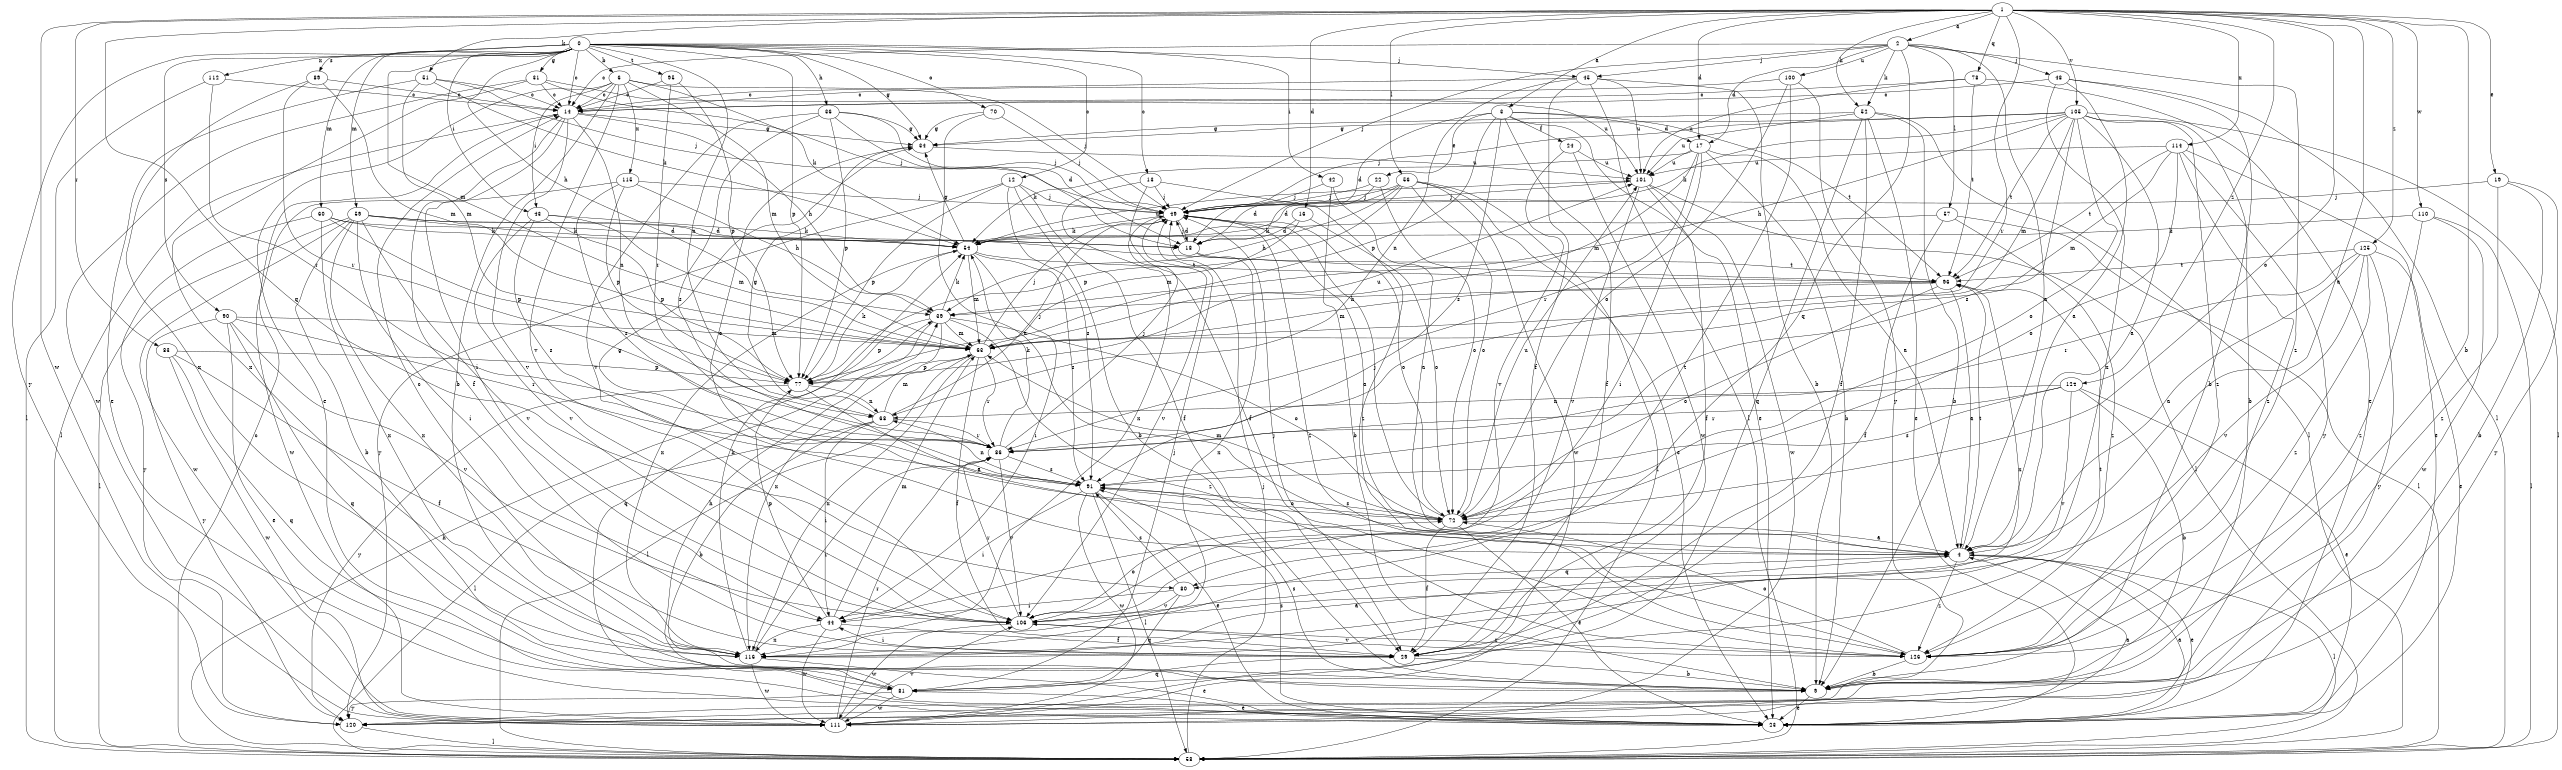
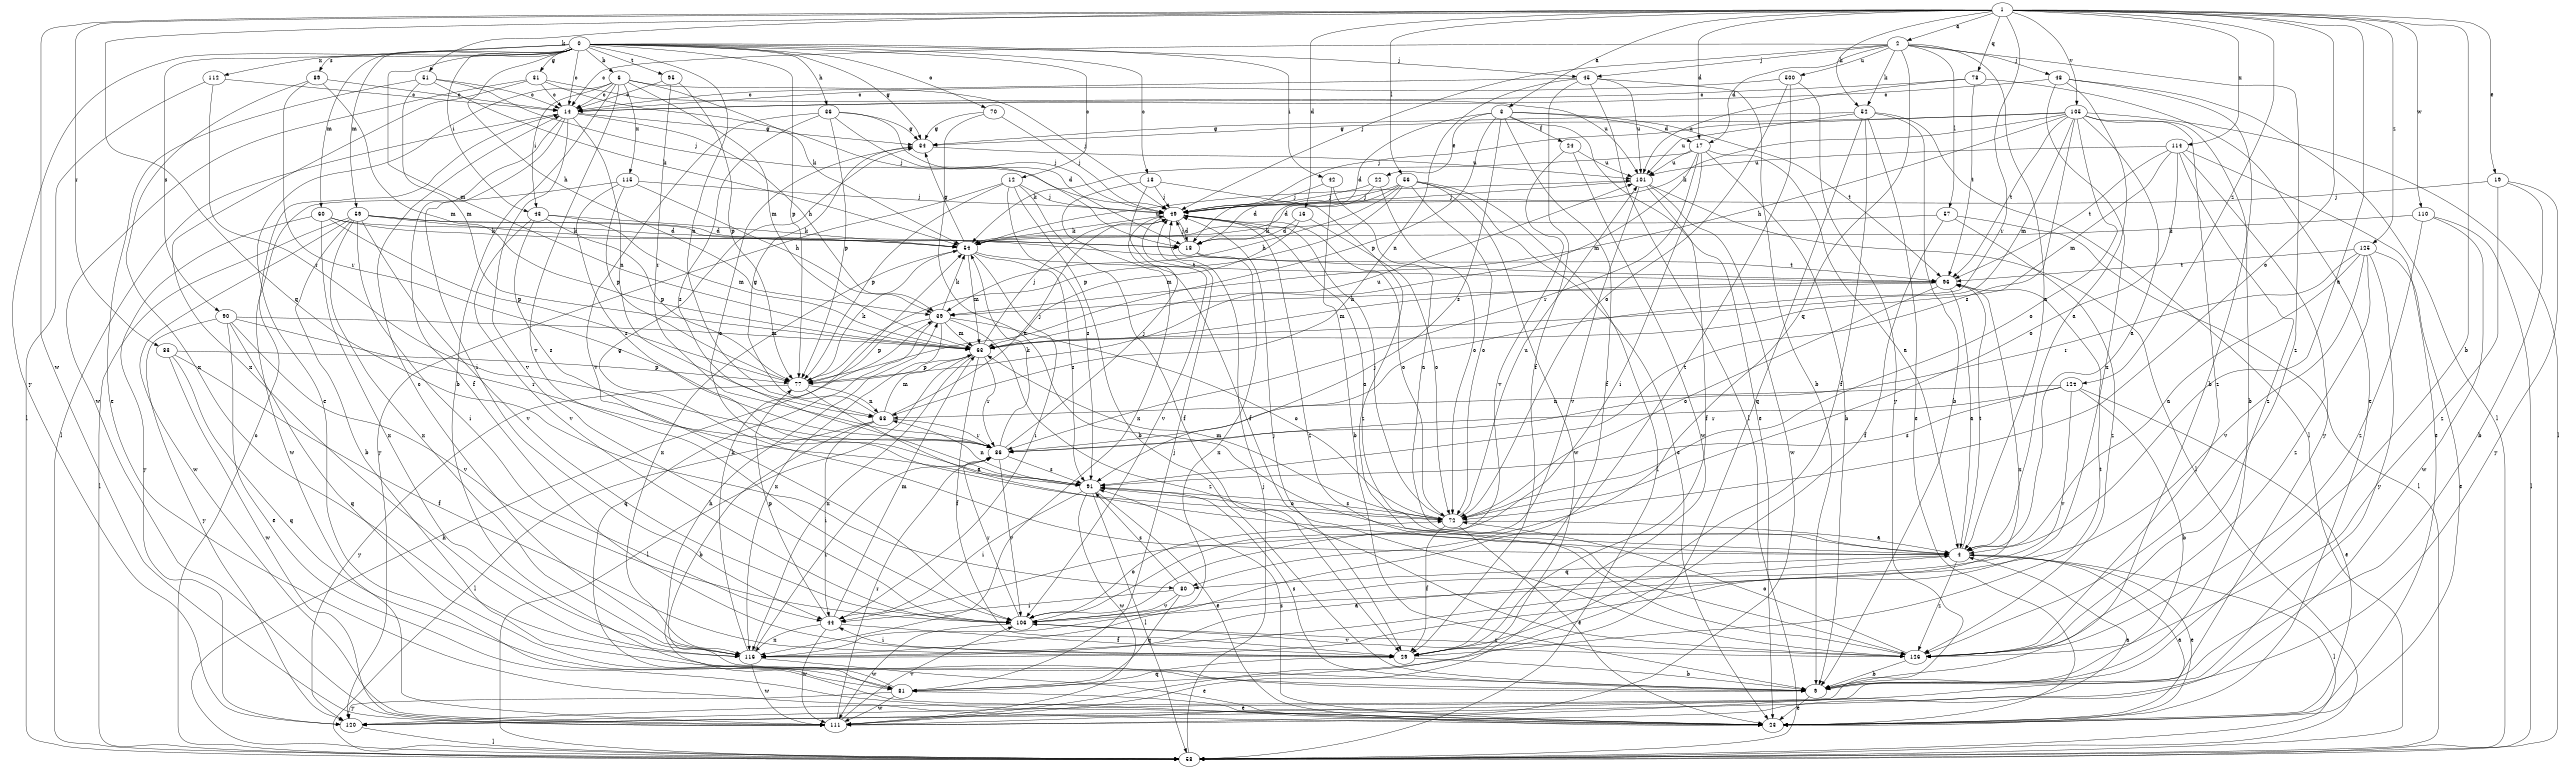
  strict digraph {
    0
    6
    12
    13
    14
    31
    34
    36
    39
    42
    43
    45
    59
    60
    63
    68
    70
    77
    89
    90
    95
    112
    120
    9
    49
    23
    54
    106
    115
    29
    91
    126
    116
    58
    44
    111
    18
    101
    72
    81
    4
    96
    86
    1
    2
    3
    16
    17
    19
    51
    52
    56
    78
    80
    83
    105
    110
    114
    124
    125
    48
    57
-   100
+   100 [label=500]
    22
    24
    0 -> 6 [label=b]
    0 -> 12 [label=c]
    0 -> 13 [label=c]
    0 -> 14 [label=c]
    0 -> 31 [label=g]
    0 -> 34 [label=g]
    0 -> 36 [label=h]
    0 -> 39 [label=h]
    0 -> 42 [label=i]
    0 -> 43 [label=i]
    0 -> 45 [label=j]
    0 -> 59 [label=m]
    0 -> 60 [label=m]
    0 -> 63 [label=m]
    0 -> 68 [label=n]
    0 -> 70 [label=o]
    0 -> 77 [label=p]
    0 -> 89 [label=s]
    0 -> 90 [label=s]
    0 -> 95 [label=t]
    0 -> 112 [label=x]
    0 -> 120 [label=y]
    6 -> 14 [label=c]
    6 -> 43 [label=i]
    6 -> 63 [label=m]
    6 -> 9 [label=b]
    6 -> 49 [label=j]
    6 -> 23 [label=e]
    6 -> 54 [label=k]
    6 -> 106 [label=v]
    6 -> 115 [label=x]
    12 -> 77 [label=p]
    12 -> 120 [label=y]
    12 -> 9 [label=b]
    12 -> 49 [label=j]
    12 -> 29 [label=f]
    12 -> 91 [label=s]
    13 -> 49 [label=j]
    13 -> 29 [label=f]
    13 -> 126 [label=z]
    13 -> 116 [label=x]
    14 -> 34 [label=g]
    14 -> 39 [label=h]
    14 -> 68 [label=n]
    14 -> 106 [label=v]
    14 -> 29 [label=f]
    14 -> 58 [label=l]
    14 -> 44 [label=i]
    31 -> 14 [label=c]
    31 -> 116 [label=x]
    31 -> 111 [label=w]
    31 -> 18 [label=j]
    31 -> 101 [label=u]
    34 -> 101 [label=u]
    34 -> 72 [label=o]
    36 -> 34 [label=g]
    36 -> 77 [label=p]
    36 -> 49 [label=j]
    36 -> 106 [label=v]
    36 -> 91 [label=s]
    36 -> 18 [label=d]
    39 -> 63 [label=m]
    39 -> 77 [label=p]
    39 -> 54 [label=k]
    39 -> 126 [label=z]
    39 -> 116 [label=x]
    39 -> 72 [label=o]
    39 -> 81 [label=q]
    42 -> 9 [label=b]
    42 -> 49 [label=j]
    42 -> 4 [label=a]
    43 -> 63 [label=m]
    43 -> 77 [label=p]
    43 -> 54 [label=k]
    43 -> 106 [label=v]
    43 -> 91 [label=s]
    45 -> 14 [label=c]
    45 -> 68 [label=n]
    45 -> 9 [label=b]
    45 -> 29 [label=f]
    45 -> 58 [label=l]
    45 -> 101 [label=u]
    59 -> 9 [label=b]
    59 -> 54 [label=k]
    59 -> 106 [label=v]
    59 -> 116 [label=x]
    59 -> 58 [label=l]
    59 -> 44 [label=i]
    59 -> 111 [label=w]
    59 -> 18 [label=d]
    59 -> 96 [label=t]
    60 -> 77 [label=p]
    60 -> 120 [label=y]
    60 -> 54 [label=k]
    60 -> 116 [label=x]
    60 -> 18 [label=d]
    63 -> 77 [label=p]
    63 -> 49 [label=j]
    63 -> 29 [label=f]
    63 -> 116 [label=x]
    63 -> 58 [label=l]
    63 -> 86 [label=r]
    68 -> 34 [label=g]
    68 -> 63 [label=m]
    68 -> 9 [label=b]
    68 -> 49 [label=j]
    68 -> 58 [label=l]
    68 -> 44 [label=i]
    68 -> 86 [label=r]
    70 -> 34 [label=g]
    70 -> 49 [label=j]
    70 -> 4 [label=a]
    77 -> 68 [label=n]
    77 -> 120 [label=y]
    77 -> 54 [label=k]
    77 -> 101 [label=u]
    77 -> 4 [label=a]
    89 -> 14 [label=c]
    89 -> 63 [label=m]
    89 -> 116 [label=x]
    89 -> 86 [label=r]
    90 -> 63 [label=m]
    90 -> 120 [label=y]
    90 -> 23 [label=e]
    90 -> 106 [label=v]
    90 -> 81 [label=q]
    90 -> 86 [label=r]
    95 -> 14 [label=c]
    95 -> 77 [label=p]
    95 -> 86 [label=r]
    112 -> 14 [label=c]
    112 -> 58 [label=l]
    112 -> 86 [label=r]
    120 -> 58 [label=l]
    9 -> 23 [label=e]
    9 -> 91 [label=s]
    49 -> 54 [label=k]
    49 -> 106 [label=v]
    49 -> 126 [label=z]
    49 -> 18 [label=d]
    49 -> 72 [label=o]
    49 -> 4 [label=a]
    23 -> 91 [label=s]
    23 -> 4 [label=a]
    54 -> 34 [label=g]
    54 -> 63 [label=m]
    54 -> 91 [label=s]
    54 -> 116 [label=x]
    54 -> 44 [label=i]
    54 -> 101 [label=u]
    54 -> 96 [label=t]
    106 -> 126 [label=z]
    106 -> 111 [label=w]
    106 -> 72 [label=o]
    106 -> 86 [label=r]
    115 -> 39 [label=h]
    115 -> 77 [label=p]
    115 -> 49 [label=j]
    115 -> 91 [label=s]
    115 -> 111 [label=w]
    29 -> 9 [label=b]
    29 -> 44 [label=i]
    29 -> 81 [label=q]
    29 -> 96 [label=t]
    91 -> 68 [label=n]
    91 -> 23 [label=e]
    91 -> 58 [label=l]
    91 -> 44 [label=i]
    91 -> 111 [label=w]
    91 -> 72 [label=o]
    126 -> 9 [label=b]
    126 -> 49 [label=j]
    126 -> 106 [label=v]
    126 -> 72 [label=o]
    116 -> 14 [label=c]
    116 -> 23 [label=e]
    116 -> 54 [label=k]
    116 -> 111 [label=w]
    116 -> 4 [label=a]
    116 -> 86 [label=r]
    58 -> 14 [label=c]
    58 -> 39 [label=h]
    58 -> 49 [label=j]
    44 -> 63 [label=m]
    44 -> 77 [label=p]
    44 -> 29 [label=f]
    44 -> 116 [label=x]
    44 -> 111 [label=w]
    111 -> 106 [label=v]
    111 -> 4 [label=a]
    111 -> 86 [label=r]
    18 -> 49 [label=j]
    18 -> 116 [label=x]
    18 -> 96 [label=t]
    101 -> 49 [label=j]
    101 -> 106 [label=v]
    101 -> 29 [label=f]
    101 -> 58 [label=l]
    101 -> 111 [label=w]
    72 -> 63 [label=m]
    72 -> 49 [label=j]
    72 -> 23 [label=e]
    72 -> 29 [label=f]
    72 -> 91 [label=s]
    72 -> 101 [label=u]
    72 -> 4 [label=a]
    81 -> 39 [label=h]
    81 -> 120 [label=y]
    81 -> 49 [label=j]
    81 -> 23 [label=e]
    81 -> 111 [label=w]
    4 -> 34 [label=g]
    4 -> 23 [label=e]
    4 -> 126 [label=z]
    4 -> 58 [label=l]
    4 -> 96 [label=t]
    4 -> 80 [label=q]
    96 -> 39 [label=h]
    96 -> 63 [label=m]
    96 -> 116 [label=x]
    96 -> 72 [label=o]
    96 -> 4 [label=a]
    86 -> 49 [label=j]
    86 -> 54 [label=k]
    86 -> 106 [label=v]
    86 -> 91 [label=s]
    1 -> 9 [label=b]
    1 -> 111 [label=w]
    1 -> 72 [label=o]
    1 -> 4 [label=a]
    1 -> 86 [label=r]
    1 -> 2 [label=a]
    1 -> 3 [label=a]
    1 -> 16 [label=d]
    1 -> 17 [label=d]
    1 -> 19 [label=e]
    1 -> 51 [label=k]
    1 -> 52 [label=k]
    1 -> 56 [label=l]
    1 -> 78 [label=q]
    1 -> 80 [label=q]
    1 -> 83 [label=r]
    1 -> 105 [label=v]
    1 -> 110 [label=w]
    1 -> 114 [label=x]
    1 -> 124 [label=z]
    1 -> 125 [label=z]
    2 -> 14 [label=c]
    2 -> 45 [label=j]
    2 -> 49 [label=j]
    2 -> 126 [label=z]
    2 -> 4 [label=a]
    2 -> 17 [label=d]
    2 -> 52 [label=k]
    2 -> 80 [label=q]
    2 -> 48 [label=j]
    2 -> 57 [label=l]
    2 -> 100 [label=u]
    3 -> 77 [label=p]
    3 -> 23 [label=e]
    3 -> 29 [label=f]
    3 -> 91 [label=s]
    3 -> 18 [label=d]
    3 -> 96 [label=t]
    3 -> 17 [label=d]
    3 -> 22 [label=e]
    3 -> 24 [label=f]
    16 -> 63 [label=m]
    16 -> 18 [label=d]
    16 -> 72 [label=o]
    17 -> 63 [label=m]
    17 -> 9 [label=b]
    17 -> 54 [label=k]
    17 -> 44 [label=i]
    17 -> 101 [label=u]
    17 -> 4 [label=a]
    17 -> 86 [label=r]
    19 -> 120 [label=y]
    19 -> 9 [label=b]
    19 -> 49 [label=j]
    19 -> 126 [label=z]
    51 -> 14 [label=c]
    51 -> 63 [label=m]
    51 -> 49 [label=j]
    51 -> 23 [label=e]
    51 -> 54 [label=k]
    52 -> 34 [label=g]
    52 -> 9 [label=b]
    52 -> 23 [label=e]
    52 -> 29 [label=f]
    52 -> 58 [label=l]
    52 -> 101 [label=u]
    52 -> 81 [label=q]
    56 -> 39 [label=h]
    56 -> 77 [label=p]
    56 -> 49 [label=j]
    56 -> 23 [label=e]
    56 -> 58 [label=l]
    56 -> 111 [label=w]
    56 -> 18 [label=d]
    56 -> 72 [label=o]
    78 -> 14 [label=c]
    78 -> 23 [label=e]
    78 -> 101 [label=u]
    78 -> 96 [label=t]
    80 -> 106 [label=v]
    80 -> 91 [label=s]
    80 -> 44 [label=i]
    80 -> 81 [label=q]
    83 -> 77 [label=p]
    83 -> 29 [label=f]
    83 -> 111 [label=w]
    83 -> 81 [label=q]
    105 -> 34 [label=g]
    105 -> 39 [label=h]
    105 -> 63 [label=m]
    105 -> 9 [label=b]
    105 -> 49 [label=j]
    105 -> 54 [label=k]
    105 -> 91 [label=s]
    105 -> 126 [label=z]
    105 -> 58 [label=l]
    105 -> 72 [label=o]
    105 -> 4 [label=a]
    105 -> 96 [label=t]
    110 -> 54 [label=k]
    110 -> 126 [label=z]
    110 -> 58 [label=l]
    110 -> 111 [label=w]
    114 -> 63 [label=m]
    114 -> 120 [label=y]
    114 -> 23 [label=e]
    114 -> 126 [label=z]
    114 -> 101 [label=u]
    114 -> 72 [label=o]
    114 -> 96 [label=t]
    124 -> 68 [label=n]
    124 -> 9 [label=b]
    124 -> 23 [label=e]
    124 -> 106 [label=v]
    124 -> 91 [label=s]
    124 -> 86 [label=r]
    125 -> 120 [label=y]
    125 -> 23 [label=e]
    125 -> 106 [label=v]
    125 -> 126 [label=z]
    125 -> 4 [label=a]
    125 -> 96 [label=t]
    125 -> 86 [label=r]
    48 -> 14 [label=c]
    48 -> 9 [label=b]
    48 -> 116 [label=x]
    48 -> 58 [label=l]
    48 -> 4 [label=a]
    57 -> 54 [label=k]
    57 -> 29 [label=f]
    57 -> 126 [label=z]
    57 -> 58 [label=l]
    100 -> 14 [label=c]
    100 -> 120 [label=y]
    100 -> 116 [label=t]
    100 -> 72 [label=o]
    22 -> 49 [label=j]
    22 -> 18 [label=d]
    22 -> 72 [label=o]
    24 -> 106 [label=v]
    24 -> 111 [label=w]
    24 -> 101 [label=u]
  }
